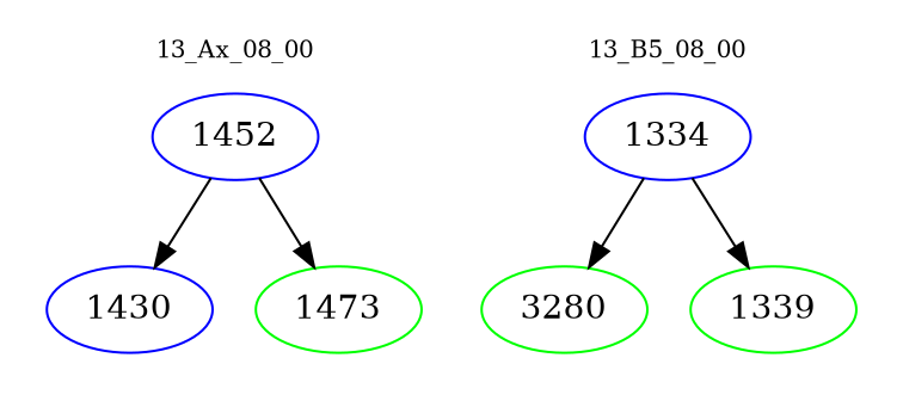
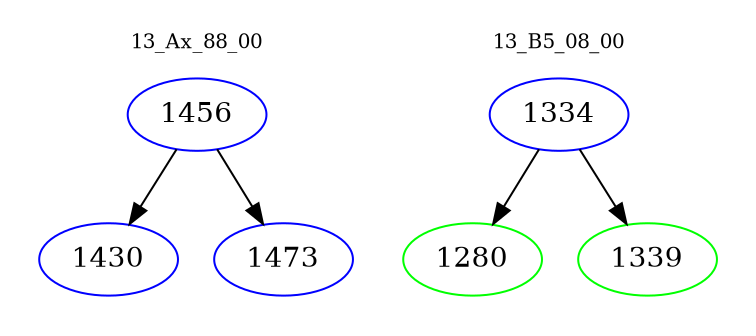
  digraph {
    node [color=blue]
    edge [color=black]
-   n1 [label=1452]
+   n1 [label=1456]
    n2 [label=1430]
-   n3 [color=green label=1473]
+   n3 [label=1473]
    n4 [label=1334]
-   n5 [color=green label=3280]
+   n5 [color=green label=1280]
    n6 [color=green label=1339]
    subgraph cluster_1 {
      color=white
      fontsize=10
-     label="13_Ax_08_00"
+     label="13_Ax_88_00"
      n1
      n2
      n3
    }
    subgraph cluster_2 {
      color=white
      fontsize=10
      label="13_B5_08_00"
      n4
      n5
      n6
    }
    n1 -> n2
    n1 -> n3
    n4 -> n5
    n4 -> n6
  }
